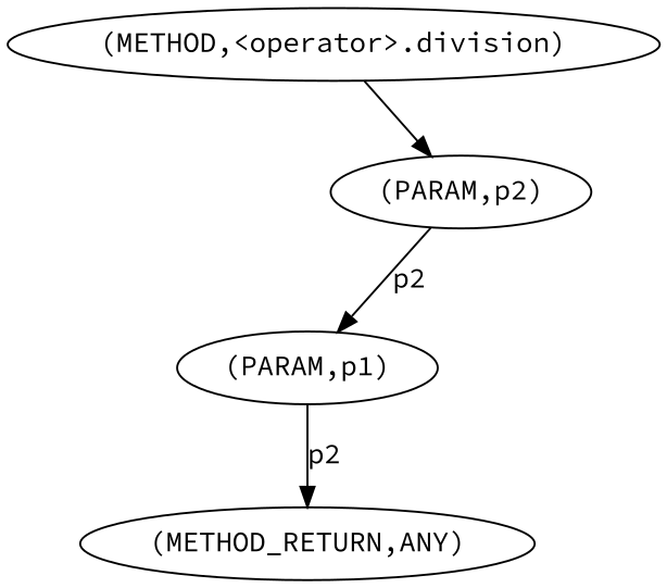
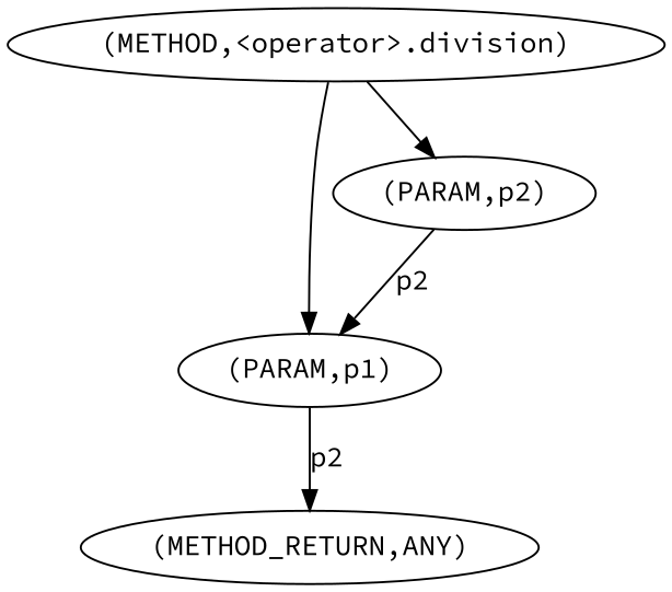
  digraph {
    fontname="Source Code Pro"
    node [fontname="Source Code Pro"]
    edge [fontname="Source Code Pro"]
    n1 [label=<(METHOD,&lt;operator&gt;.division)>]
    n2 [label=<(PARAM,p1)>]
    n3 [label=<(PARAM,p2)>]
    n4 [label=<(METHOD_RETURN,ANY)>]
+   n1 -> n2
    n1 -> n3
    n2 -> n4 [label=p2]
    n3 -> n2 [label=p2]
  }
